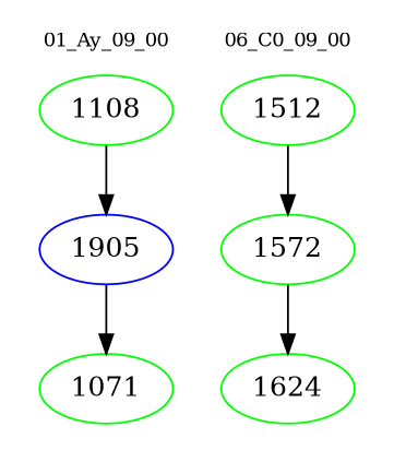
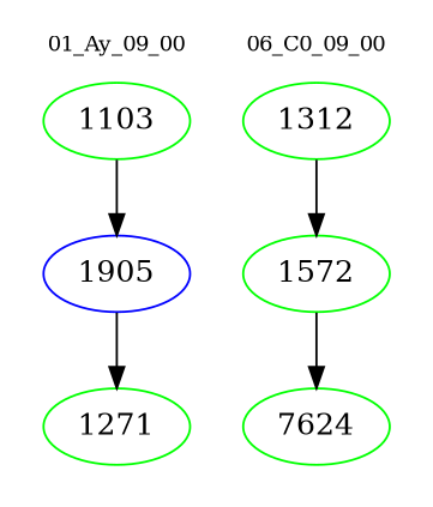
  digraph {
    node [color=green]
    edge [color=black]
-   n1 [label=1108]
+   n1 [label=1103]
    n2 [color=blue label=1905]
-   n3 [label=1071]
-   n4 [label=1512]
+   n3 [label=1271]
+   n4 [label=1312]
    n5 [label=1572]
-   n6 [label=1624]
+   n6 [label=7624]
    subgraph cluster_1 {
      color=white
      fontsize=10
      label="01_Ay_09_00"
      n1
      n2
      n3
    }
    subgraph cluster_2 {
      color=white
      fontsize=10
      label="06_C0_09_00"
      n4
      n5
      n6
    }
    n1 -> n2
    n2 -> n3
    n4 -> n5
    n5 -> n6
  }
